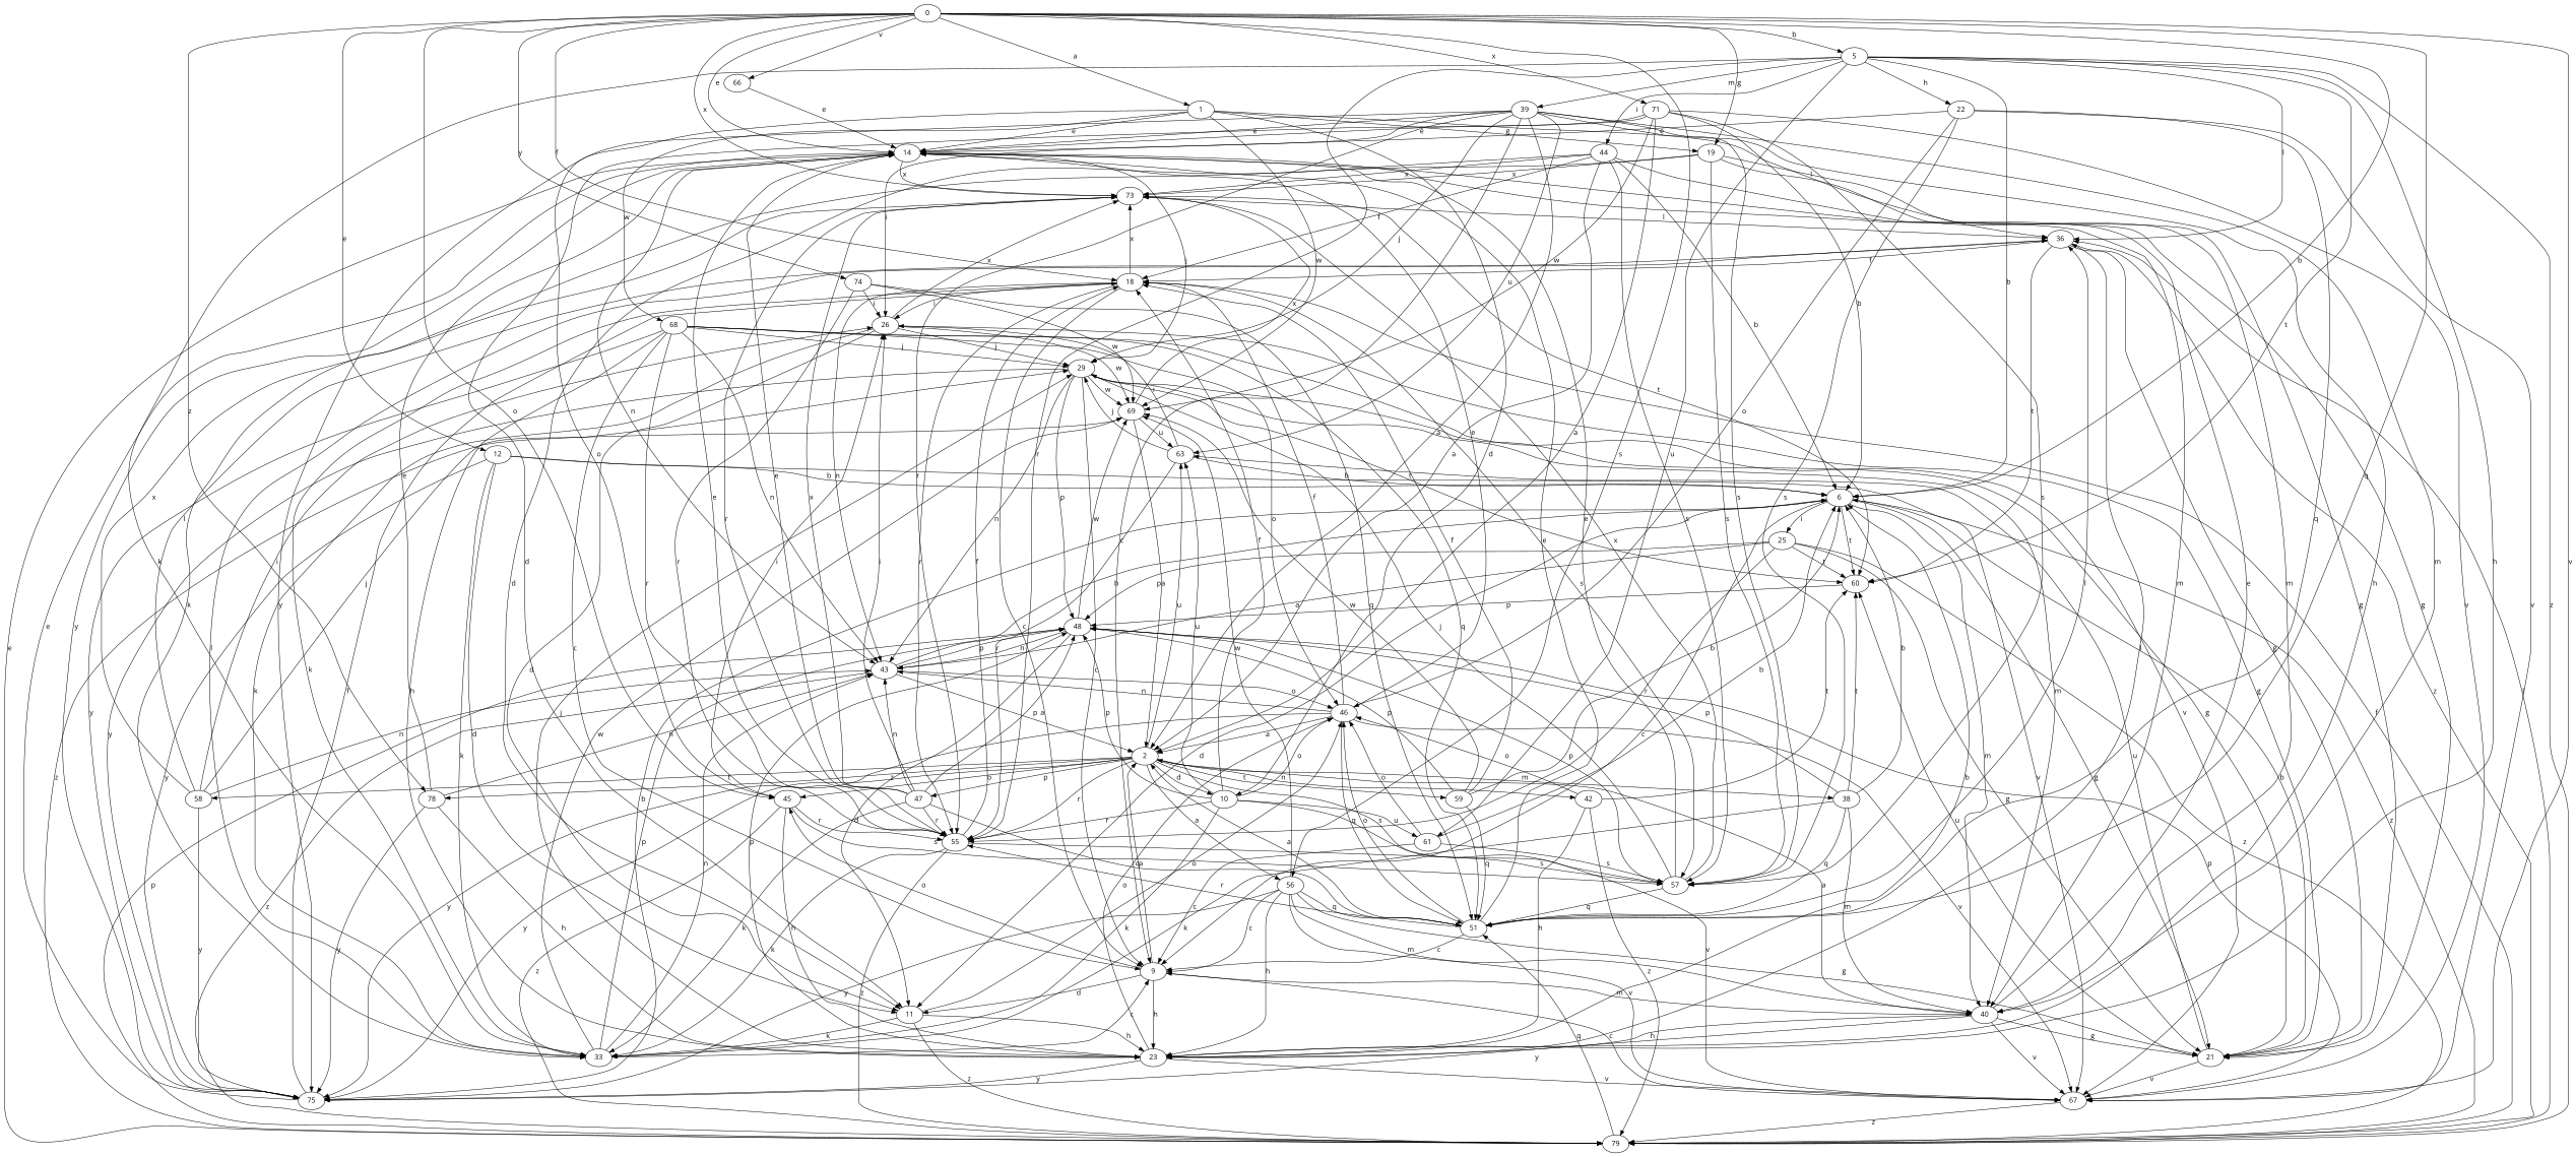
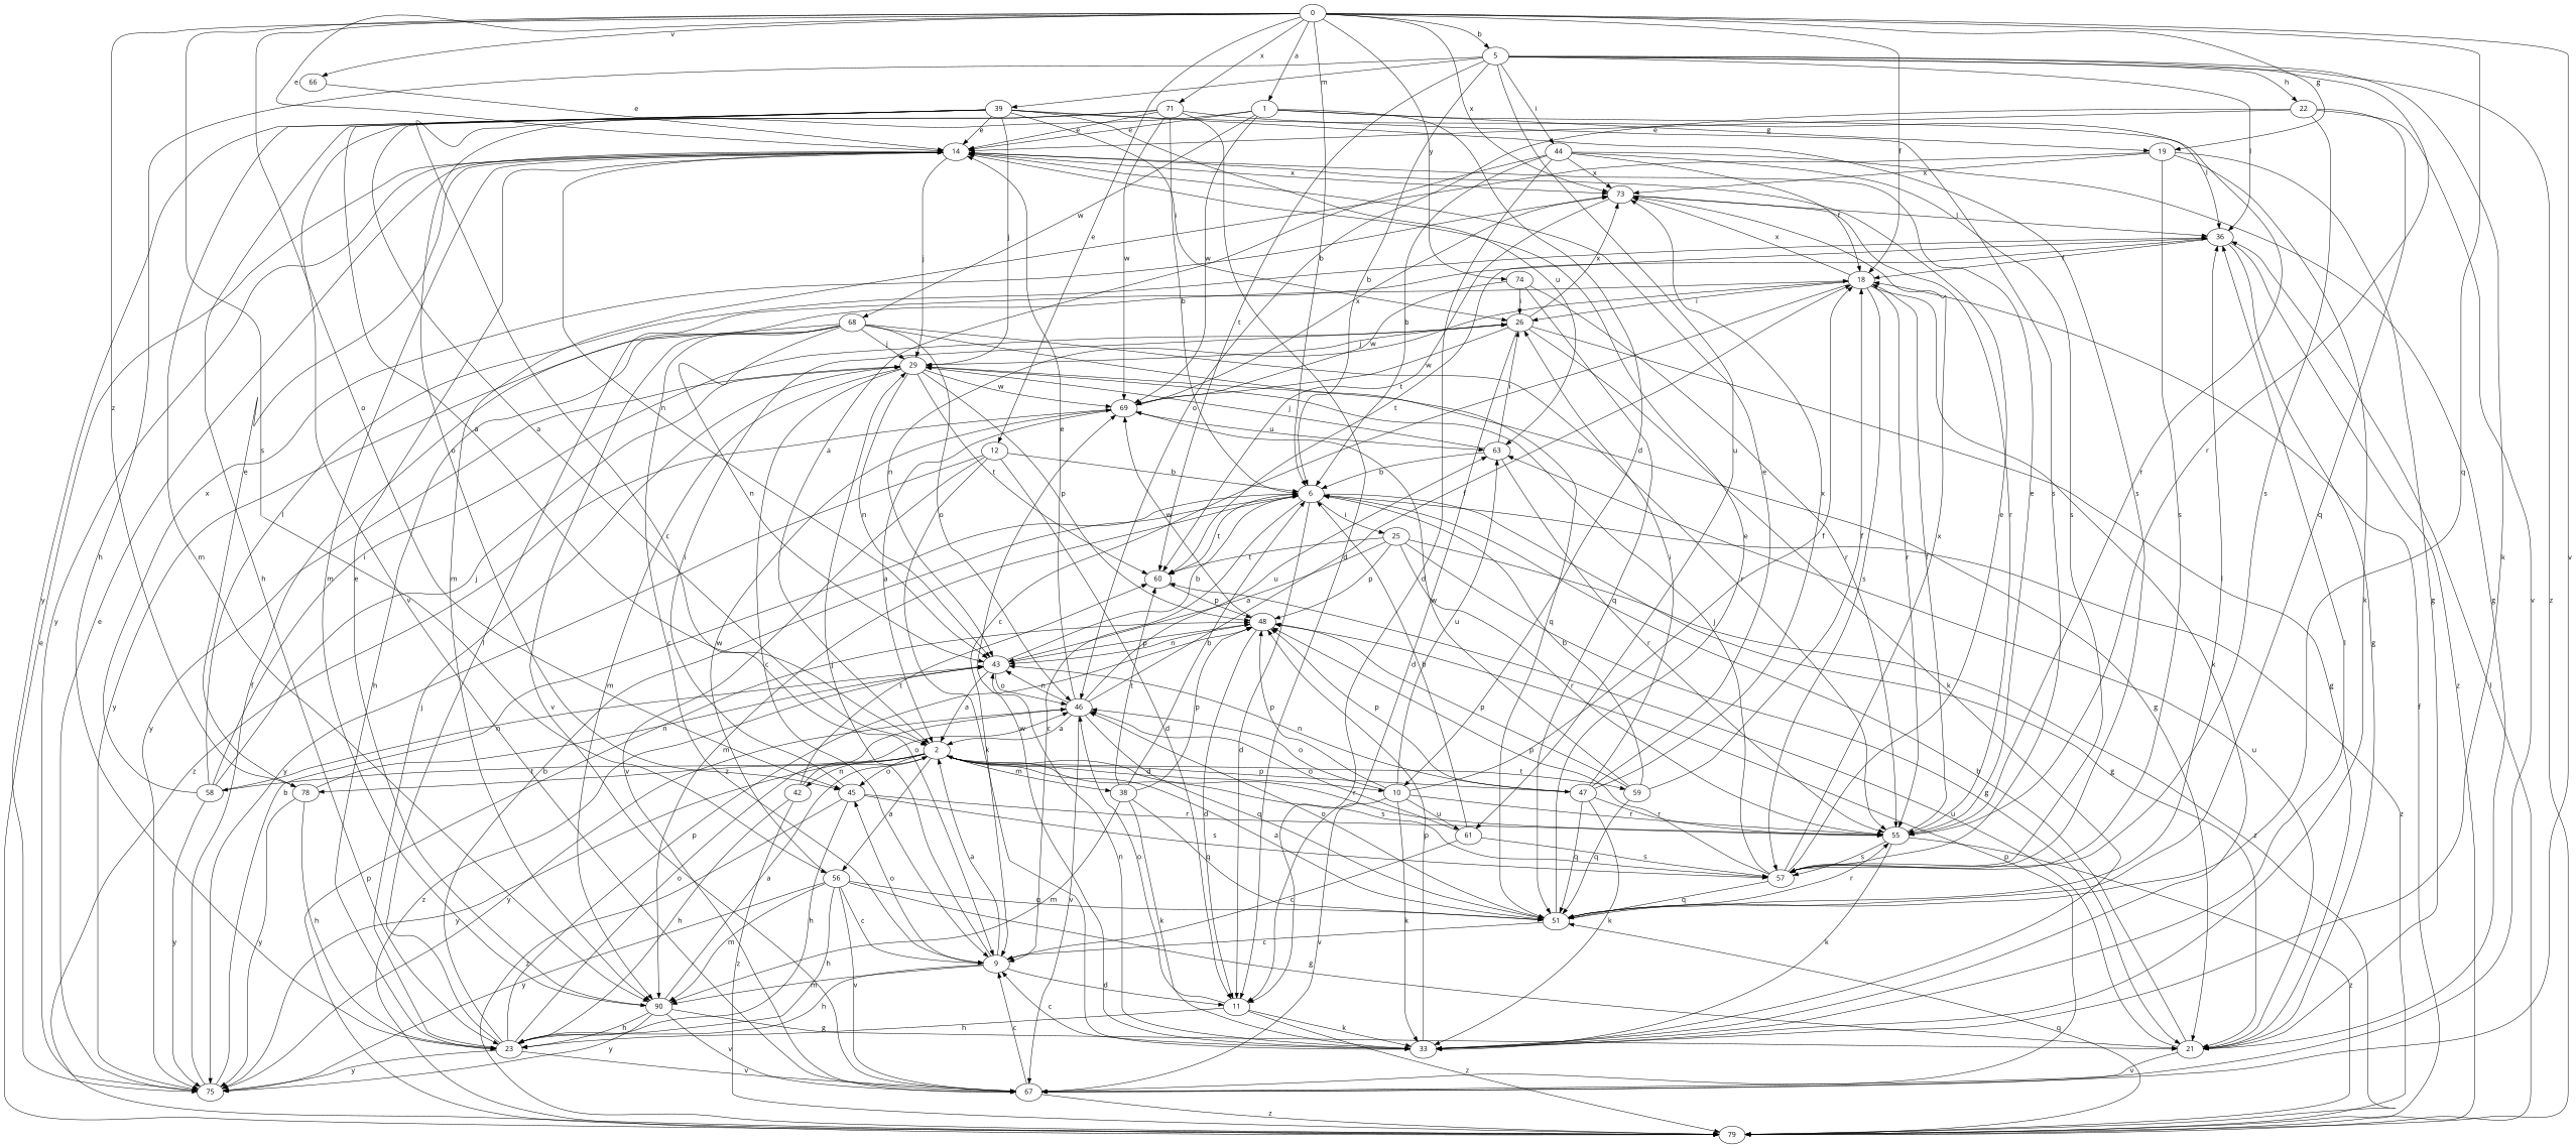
  strict digraph {
    fontname="Open Sans"
    node [fontname="Open Sans"]
    edge [fontname="Open Sans"]
    0
    1
    5
    6
    12
    14
    18
    19
    45
    51
    56
    66
    67
    71
    73
    74
    78
    10
    36
    68
    69
    55
    22
    23
    n25 [label=44]
    33
    39
    60
    61
    79
    9
    11
    21
    25
-   40
+   40 [label=90]
    75
    29
    43
    57
    26
    2
    46
    48
    63
    38
    42
    47
    58
    59
    0 -> 1 [label=a]
    0 -> 5 [label=b]
    0 -> 6 [label=b]
    0 -> 12 [label=e]
    0 -> 14 [label=e]
    0 -> 18 [label=f]
    0 -> 19 [label=g]
    0 -> 45 [label=o]
    0 -> 51 [label=q]
    0 -> 56 [label=s]
    0 -> 66 [label=v]
    0 -> 67 [label=v]
    0 -> 71 [label=x]
    0 -> 73 [label=x]
    0 -> 74 [label=y]
    0 -> 78 [label=z]
    1 -> 14 [label=e]
    1 -> 19 [label=g]
    1 -> 45 [label=o]
    1 -> 10 [label=d]
    1 -> 36 [label=l]
    1 -> 68 [label=w]
    1 -> 69 [label=w]
    5 -> 6 [label=b]
    5 -> 36 [label=l]
    5 -> 55 [label=r]
    5 -> 22 [label=h]
    5 -> 23 [label=h]
    5 -> n25 [label=i]
    5 -> 33 [label=k]
    5 -> 39 [label=m]
    5 -> 60 [label=t]
    5 -> 61 [label=u]
    5 -> 79 [label=z]
    6 -> 60 [label=t]
    6 -> 79 [label=z]
    6 -> 9 [label=c]
    6 -> 11 [label=d]
    6 -> 21 [label=g]
    6 -> 25 [label=i]
    6 -> 40 [label=m]
    12 -> 6 [label=b]
    12 -> 67 [label=v]
    12 -> 33 [label=k]
    12 -> 11 [label=d]
    12 -> 75 [label=y]
    14 -> 73 [label=x]
    14 -> 40 [label=m]
    14 -> 75 [label=y]
    14 -> 29 [label=j]
    14 -> 43 [label=n]
    18 -> 73 [label=x]
    18 -> 55 [label=r]
    18 -> 33 [label=k]
    18 -> 9 [label=c]
    18 -> 43 [label=n]
    18 -> 57 [label=s]
    18 -> 26 [label=i]
    19 -> 73 [label=x]
    19 -> 33 [label=k]
    19 -> 21 [label=g]
    19 -> 40 [label=m]
    19 -> 57 [label=s]
    45 -> 55 [label=r]
    45 -> 23 [label=h]
    45 -> 79 [label=z]
    45 -> 57 [label=s]
    45 -> 26 [label=i]
    51 -> 14 [label=e]
    51 -> 36 [label=l]
    51 -> 55 [label=r]
    51 -> 9 [label=c]
    51 -> 2 [label=a]
    51 -> 46 [label=o]
    56 -> 51 [label=q]
    56 -> 67 [label=v]
    56 -> 69 [label=w]
    56 -> 23 [label=h]
    56 -> 9 [label=c]
    56 -> 21 [label=g]
    56 -> 40 [label=m]
    56 -> 75 [label=y]
    66 -> 14 [label=e]
    67 -> 79 [label=z]
    67 -> 9 [label=c]
    67 -> 48 [label=p]
    71 -> 6 [label=b]
    71 -> 14 [label=e]
    71 -> 67 [label=v]
    71 -> 69 [label=w]
    71 -> 11 [label=d]
    71 -> 57 [label=s]
    71 -> 2 [label=a]
    73 -> 36 [label=l]
    73 -> 55 [label=r]
    73 -> 60 [label=t]
    74 -> 51 [label=q]
    74 -> 69 [label=w]
    74 -> 55 [label=r]
    74 -> 26 [label=i]
    78 -> 14 [label=e]
    78 -> 23 [label=h]
    78 -> 75 [label=y]
    78 -> 43 [label=n]
    10 -> 18 [label=f]
    10 -> 67 [label=v]
    10 -> 55 [label=r]
    10 -> 33 [label=k]
    10 -> 61 [label=u]
    10 -> 46 [label=o]
    10 -> 48 [label=p]
    10 -> 63 [label=u]
    36 -> 18 [label=f]
    36 -> 60 [label=t]
    36 -> 79 [label=z]
    36 -> 21 [label=g]
    68 -> 51 [label=q]
    68 -> 67 [label=v]
    68 -> 55 [label=r]
    68 -> 23 [label=h]
    68 -> 9 [label=c]
    68 -> 75 [label=y]
    68 -> 29 [label=j]
    68 -> 43 [label=n]
    68 -> 46 [label=o]
    69 -> 73 [label=x]
    69 -> 79 [label=z]
    69 -> 2 [label=a]
    69 -> 63 [label=u]
    55 -> 14 [label=e]
    55 -> 18 [label=f]
    55 -> 33 [label=k]
    55 -> 79 [label=z]
    55 -> 57 [label=s]
    22 -> 14 [label=e]
    22 -> 51 [label=q]
    22 -> 67 [label=v]
    22 -> 57 [label=s]
    22 -> 46 [label=o]
    23 -> 6 [label=b]
    23 -> 67 [label=v]
    23 -> 36 [label=l]
    23 -> 75 [label=y]
    23 -> 29 [label=j]
    23 -> 46 [label=o]
    23 -> 48 [label=p]
    n25 -> 6 [label=b]
    n25 -> 18 [label=f]
    n25 -> 73 [label=x]
    n25 -> 11 [label=d]
    n25 -> 21 [label=g]
    n25 -> 57 [label=s]
    n25 -> 2 [label=a]
    33 -> 36 [label=l]
    33 -> 69 [label=w]
    33 -> 9 [label=c]
    33 -> 43 [label=n]
    33 -> 48 [label=p]
    39 -> 14 [label=e]
    39 -> 55 [label=r]
    39 -> 23 [label=h]
    39 -> 9 [label=c]
    39 -> 40 [label=m]
    39 -> 75 [label=y]
    39 -> 29 [label=j]
    39 -> 57 [label=s]
    39 -> 26 [label=i]
    39 -> 2 [label=a]
    39 -> 63 [label=u]
    60 -> 48 [label=p]
    61 -> 6 [label=b]
    61 -> 9 [label=c]
    61 -> 57 [label=s]
    61 -> 46 [label=o]
    79 -> 14 [label=e]
    79 -> 18 [label=f]
    79 -> 51 [label=q]
    79 -> 36 [label=l]
    79 -> 48 [label=p]
    9 -> 45 [label=o]
    9 -> 23 [label=h]
    9 -> 11 [label=d]
    9 -> 40 [label=m]
+   9 -> 29 [label=j]
    9 -> 2 [label=a]
    11 -> 23 [label=h]
    11 -> 33 [label=k]
    11 -> 79 [label=z]
    11 -> 46 [label=o]
    21 -> 6 [label=b]
    21 -> 67 [label=v]
    21 -> 60 [label=u]
    21 -> 63 [label=u]
    25 -> 55 [label=r]
    25 -> 60 [label=t]
    25 -> 79 [label=z]
    25 -> 21 [label=g]
    25 -> 43 [label=a]
    25 -> 48 [label=p]
    40 -> 14 [label=e]
    40 -> 67 [label=v]
    40 -> 23 [label=h]
    40 -> 21 [label=g]
    40 -> 75 [label=y]
    40 -> 2 [label=a]
    75 -> 6 [label=b]
    75 -> 14 [label=e]
    75 -> 18 [label=f]
    29 -> 69 [label=w]
    29 -> 60 [label=t]
    29 -> 9 [label=c]
    29 -> 21 [label=g]
    29 -> 40 [label=m]
    29 -> 75 [label=y]
    29 -> 43 [label=n]
    29 -> 48 [label=p]
    43 -> 6 [label=b]
    43 -> 79 [label=z]
    43 -> 2 [label=a]
    43 -> 46 [label=o]
    43 -> 48 [label=p]
    57 -> 14 [label=e]
    57 -> 51 [label=q]
    57 -> 73 [label=x]
    57 -> 29 [label=j]
    57 -> 48 [label=p]
    26 -> 73 [label=x]
    26 -> 69 [label=w]
    26 -> 33 [label=k]
    26 -> 11 [label=d]
    26 -> 21 [label=g]
    26 -> 29 [label=j]
    2 -> 45 [label=o]
    2 -> 56 [label=a]
    2 -> 78 [label=z]
    2 -> 10 [label=d]
    2 -> 55 [label=r]
    2 -> 75 [label=y]
    2 -> 57 [label=s]
    2 -> 38 [label=m]
    2 -> 42 [label=n]
    2 -> 47 [label=p]
    2 -> 58 [label=t]
    2 -> 59 [label=t]
    46 -> 14 [label=e]
    46 -> 18 [label=f]
    46 -> 51 [label=q]
    46 -> 67 [label=v]
    46 -> 75 [label=y]
    46 -> 43 [label=n]
    46 -> 2 [label=a]
-   2 -> 63 [label=u]
+   46 -> 63 [label=u]
    48 -> 69 [label=w]
    48 -> 11 [label=d]
    48 -> 43 [label=n]
    63 -> 6 [label=b]
    63 -> 55 [label=r]
    63 -> 29 [label=j]
    63 -> 26 [label=i]
    38 -> 6 [label=b]
    38 -> 51 [label=q]
    38 -> 33 [label=k]
    38 -> 60 [label=t]
    38 -> 40 [label=m]
    38 -> 48 [label=p]
    42 -> 23 [label=h]
    42 -> 60 [label=t]
    42 -> 79 [label=z]
    42 -> 46 [label=o]
    47 -> 14 [label=e]
    47 -> 51 [label=q]
    47 -> 73 [label=x]
    47 -> 55 [label=r]
    47 -> 33 [label=k]
    47 -> 43 [label=n]
    47 -> 26 [label=i]
    47 -> 48 [label=p]
    58 -> 73 [label=x]
    58 -> 36 [label=l]
    58 -> 75 [label=y]
    58 -> 29 [label=j]
    58 -> 43 [label=n]
    58 -> 26 [label=i]
    59 -> 6 [label=b]
    59 -> 18 [label=f]
    59 -> 51 [label=q]
    59 -> 69 [label=w]
    59 -> 48 [label=p]
  }
